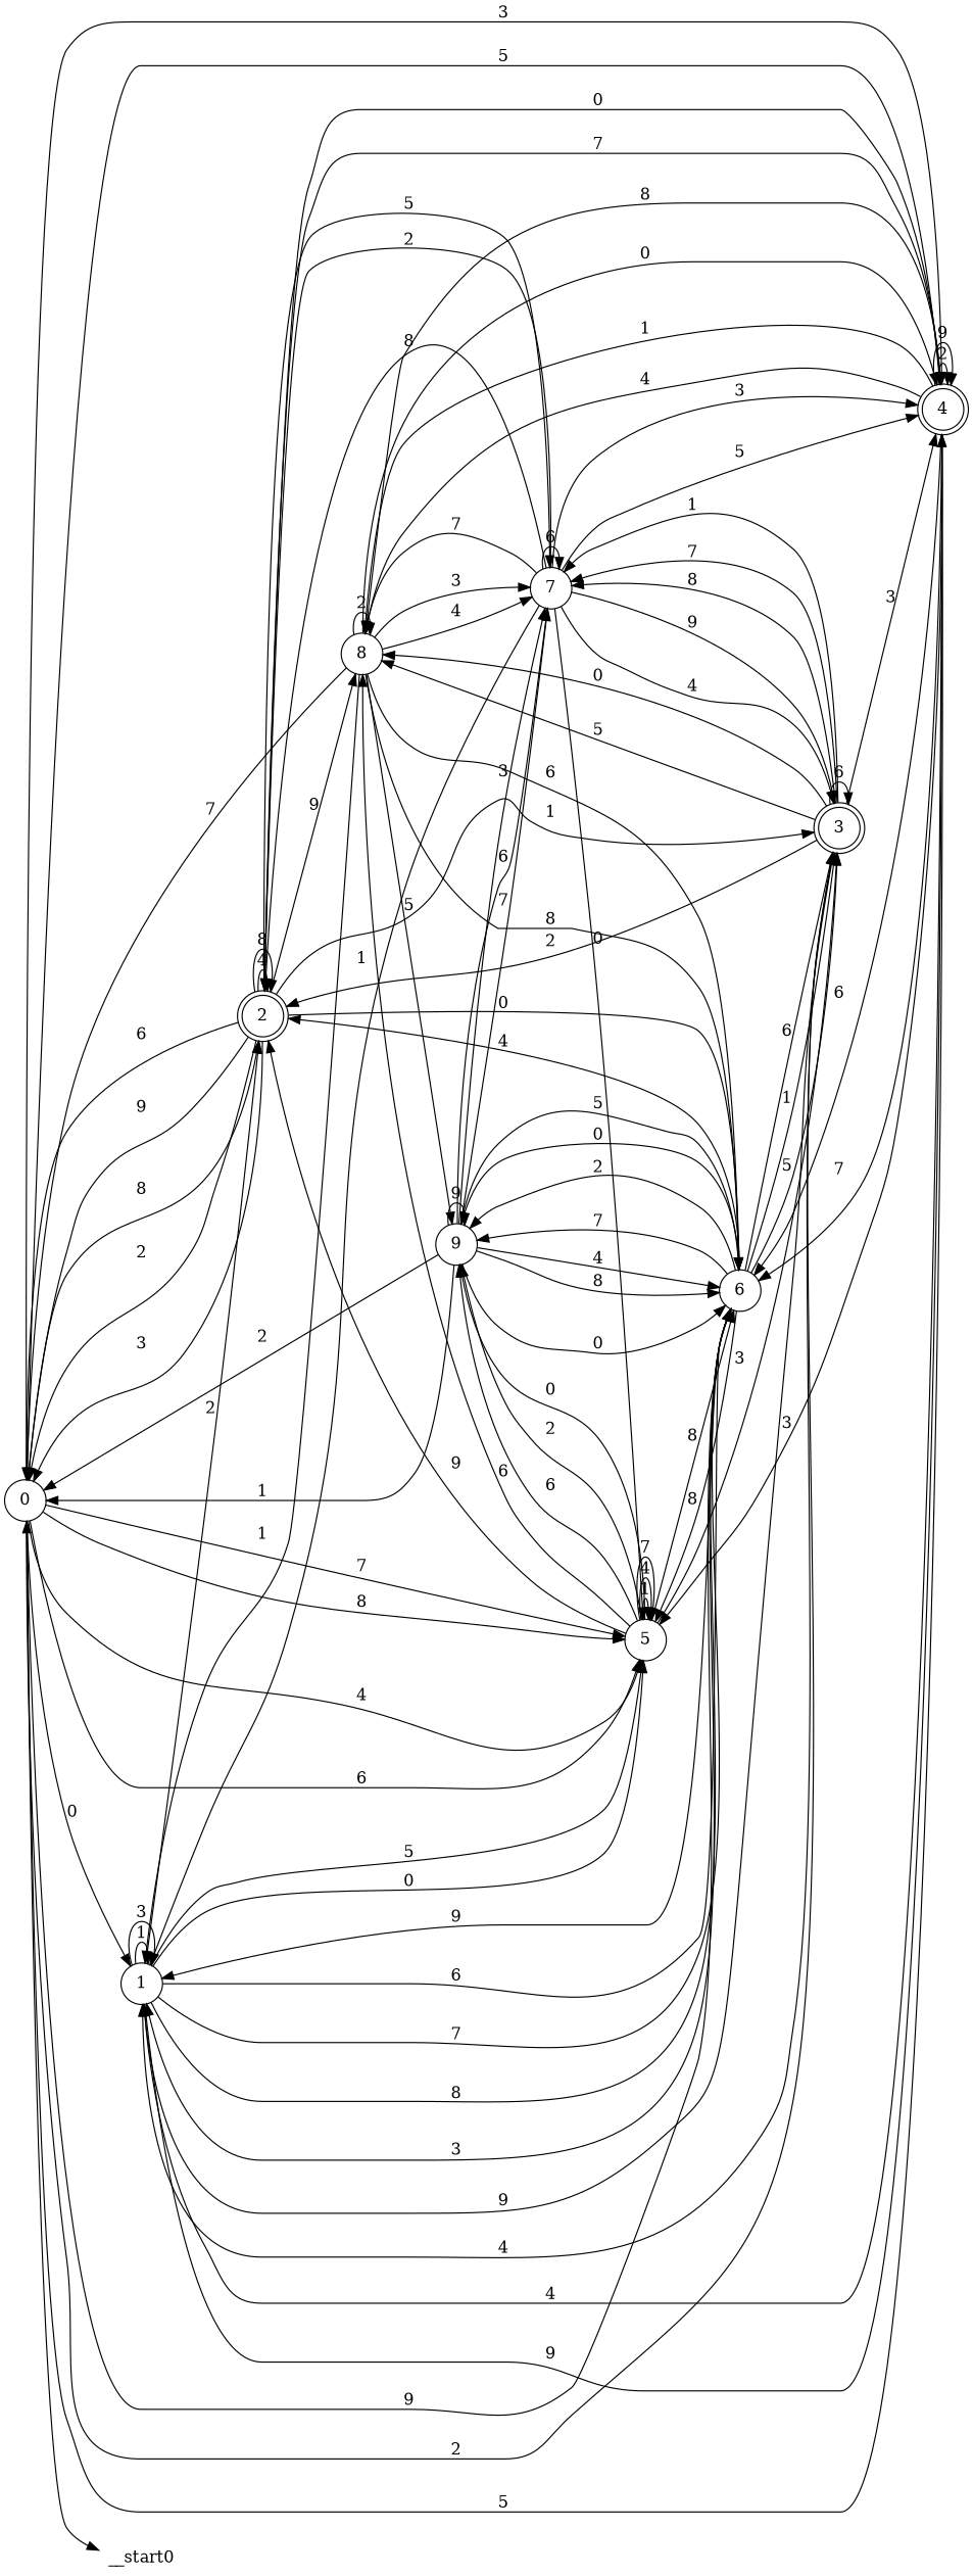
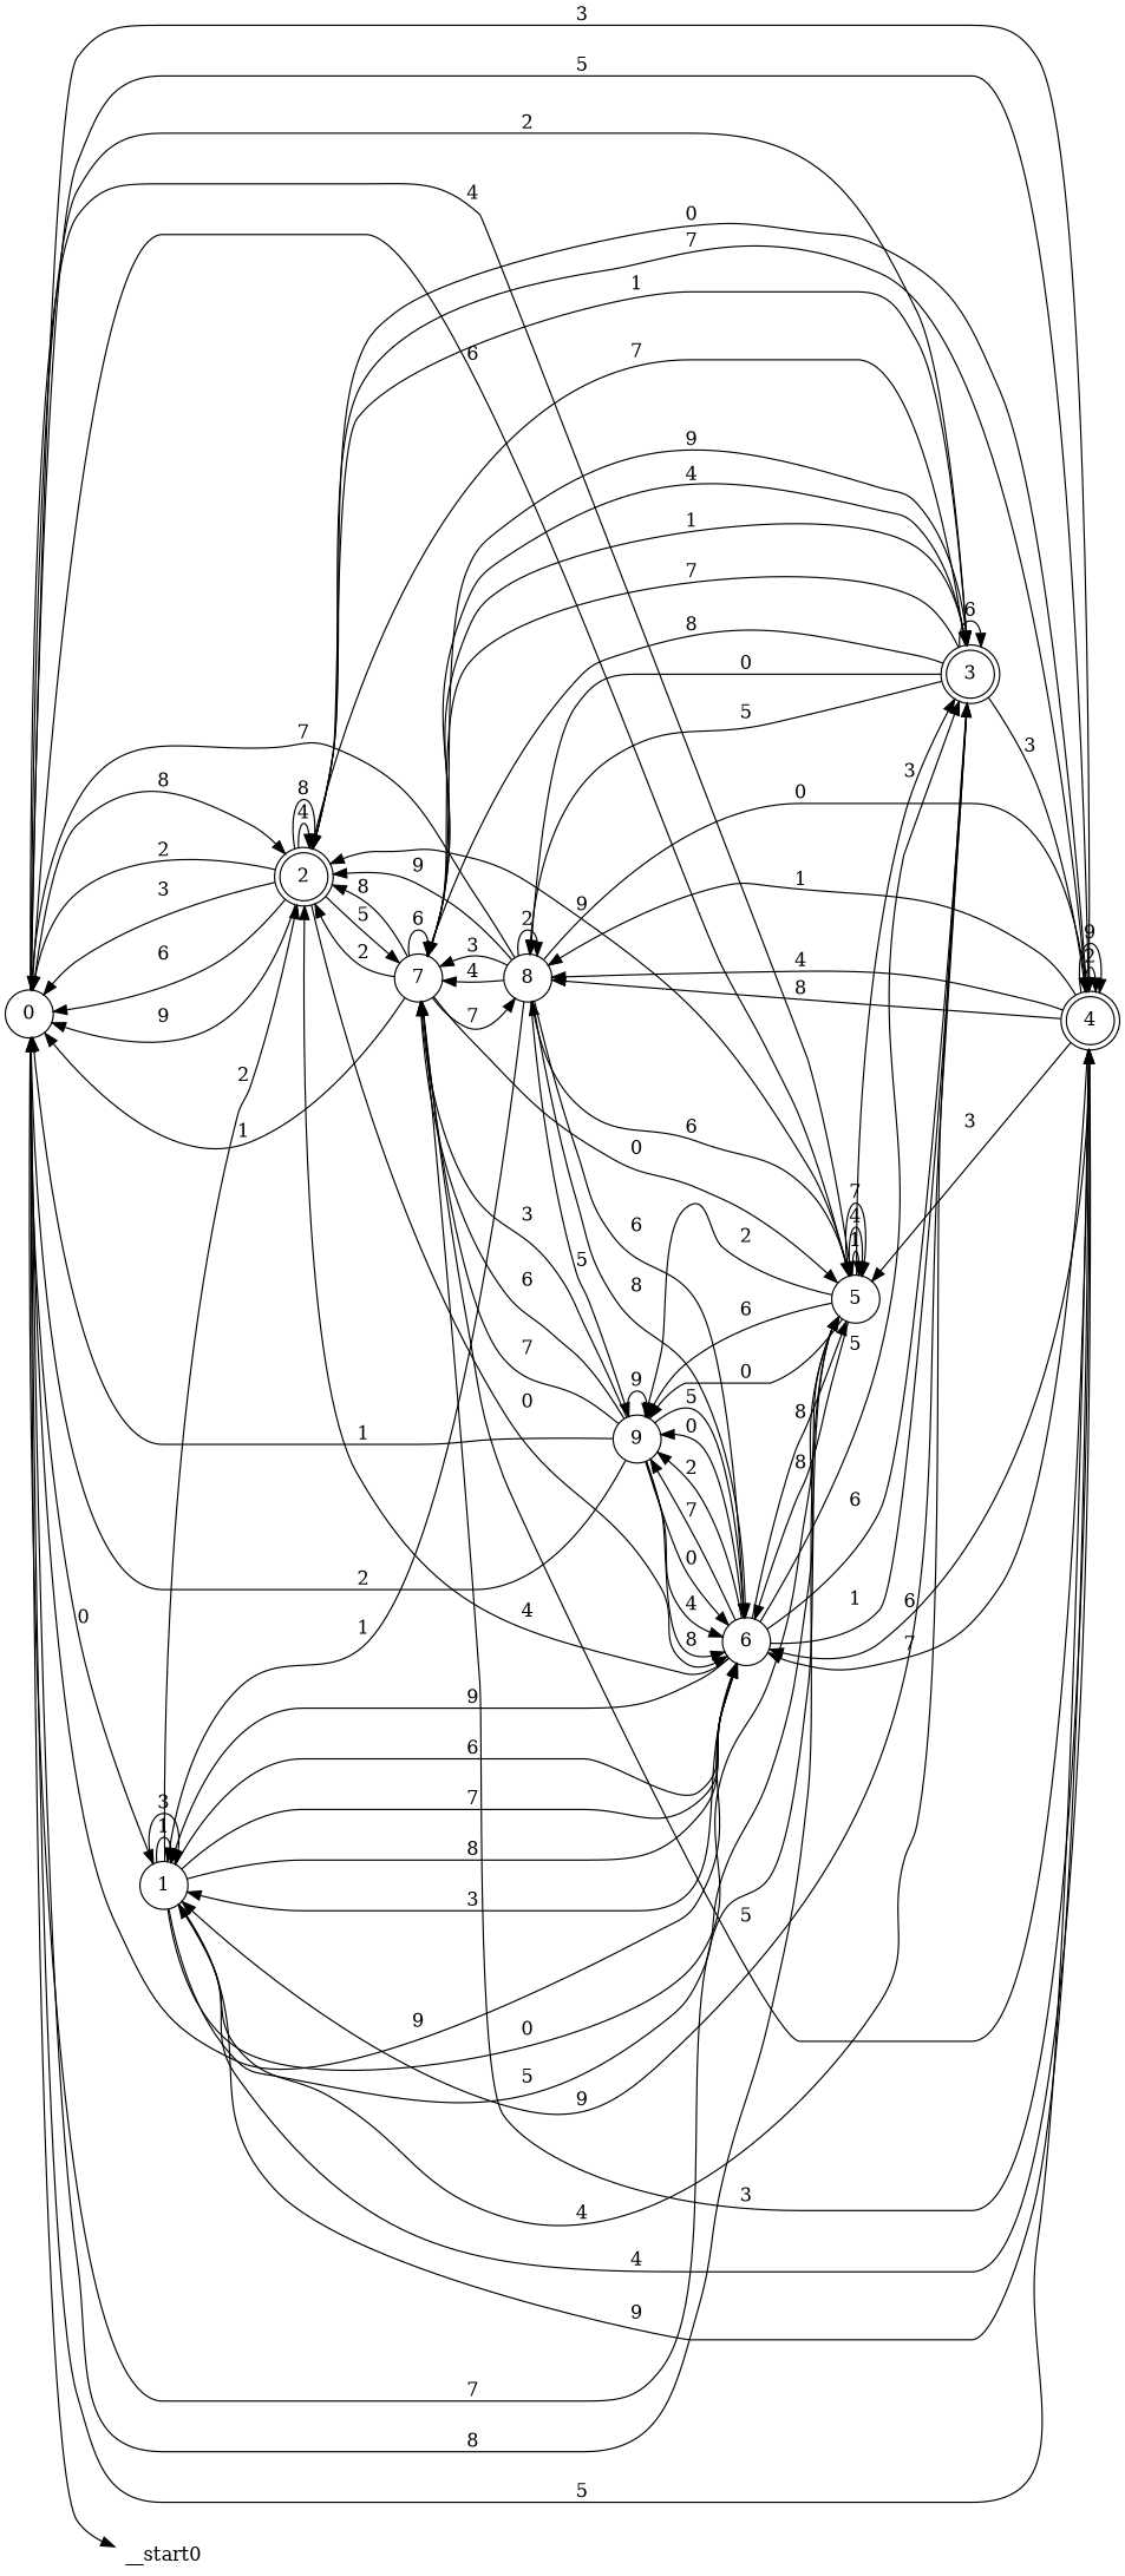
  digraph {
    rankdir=LR
    node [shape=circle]
    n1 [label=0]
    n2 [label=1]
    n3 [label=2 shape=doublecircle]
    n4 [label=3 shape=doublecircle]
    n5 [label=4 shape=doublecircle]
    n6 [label=5]
    n7 [label=6]
    __start0 [height=0 shape=none width=0]
    n9 [label=7]
    n10 [label=8]
    n11 [label=9]
    n1 -> n2 [label=0]
    n1 -> n3 [label=8]
    n1 -> n4 [label=2]
    n1 -> n5 [label=3]
    n1 -> n5 [label=5]
    n1 -> n6 [label=4]
    n1 -> n6 [label=6]
    n1 -> n6 [label=7]
    n1 -> n6 [label=8]
    n1 -> n7 [label=9]
    n1 -> __start0
    n2 -> n2 [label=1]
    n2 -> n2 [label=3]
    n2 -> n3 [label=2]
    n2 -> n5 [label=4]
    n2 -> n5 [label=9]
    n2 -> n6 [label=0]
    n2 -> n6 [label=5]
    n2 -> n7 [label=6]
    n2 -> n7 [label=7]
    n2 -> n7 [label=8]
    n3 -> n1 [label=2]
    n3 -> n1 [label=3]
    n3 -> n1 [label=6]
    n3 -> n1 [label=9]
    n3 -> n3 [label=4]
    n3 -> n3 [label=8]
    n3 -> n4 [label=1]
    n3 -> n5 [label=7]
    n3 -> n7 [label=0]
    n3 -> n9 [label=5]
    n4 -> n2 [label=4]
    n4 -> n2 [label=9]
-   n4 -> n3 [label=2]
+   n4 -> n3 [label=7]
    n4 -> n4 [label=6]
    n4 -> n5 [label=3]
    n4 -> n9 [label=1]
    n4 -> n9 [label=7]
    n4 -> n9 [label=8]
    n4 -> n10 [label=0]
    n4 -> n10 [label=5]
    n5 -> n1 [label=5]
    n5 -> n3 [label=0]
    n5 -> n5 [label=2]
    n5 -> n5 [label=9]
    n5 -> n6 [label=3]
    n5 -> n7 [label=6]
    n5 -> n7 [label=7]
    n5 -> n10 [label=1]
    n5 -> n10 [label=4]
    n5 -> n10 [label=8]
    n6 -> n3 [label=9]
    n6 -> n4 [label=3]
    n6 -> n6 [label=1]
    n6 -> n6 [label=4]
    n6 -> n6 [label=7]
    n6 -> n7 [label=8]
    n6 -> n10 [label=6]
    n6 -> n11 [label=0]
    n6 -> n11 [label=2]
    n6 -> n11 [label=6]
    n7 -> n2 [label=3]
    n7 -> n2 [label=9]
    n7 -> n3 [label=4]
    n7 -> n4 [label=1]
    n7 -> n4 [label=5]
    n7 -> n4 [label=6]
    n7 -> n6 [label=8]
    n7 -> n11 [label=0]
    n7 -> n11 [label=2]
    n7 -> n11 [label=7]
-   n9 -> n2 [label=1]
+   n9 -> n1 [label=1]
    n9 -> n3 [label=2]
    n9 -> n3 [label=8]
    n9 -> n4 [label=4]
    n9 -> n4 [label=9]
    n9 -> n5 [label=3]
    n9 -> n5 [label=5]
    n9 -> n6 [label=0]
    n9 -> n9 [label=6]
    n9 -> n10 [label=7]
    n10 -> n1 [label=7]
    n10 -> n2 [label=1]
-   n3 -> n10 [label=9]
+   n10 -> n3 [label=9]
    n10 -> n5 [label=0]
    n10 -> n7 [label=6]
    n10 -> n7 [label=8]
    n10 -> n9 [label=3]
    n10 -> n9 [label=4]
    n10 -> n10 [label=2]
    n10 -> n11 [label=5]
    n11 -> n1 [label=1]
    n11 -> n1 [label=2]
    n11 -> n7 [label=0]
    n11 -> n7 [label=4]
    n11 -> n7 [label=5]
    n11 -> n7 [label=8]
    n11 -> n9 [label=3]
    n11 -> n9 [label=6]
    n11 -> n9 [label=7]
    n11 -> n11 [label=9]
  }
